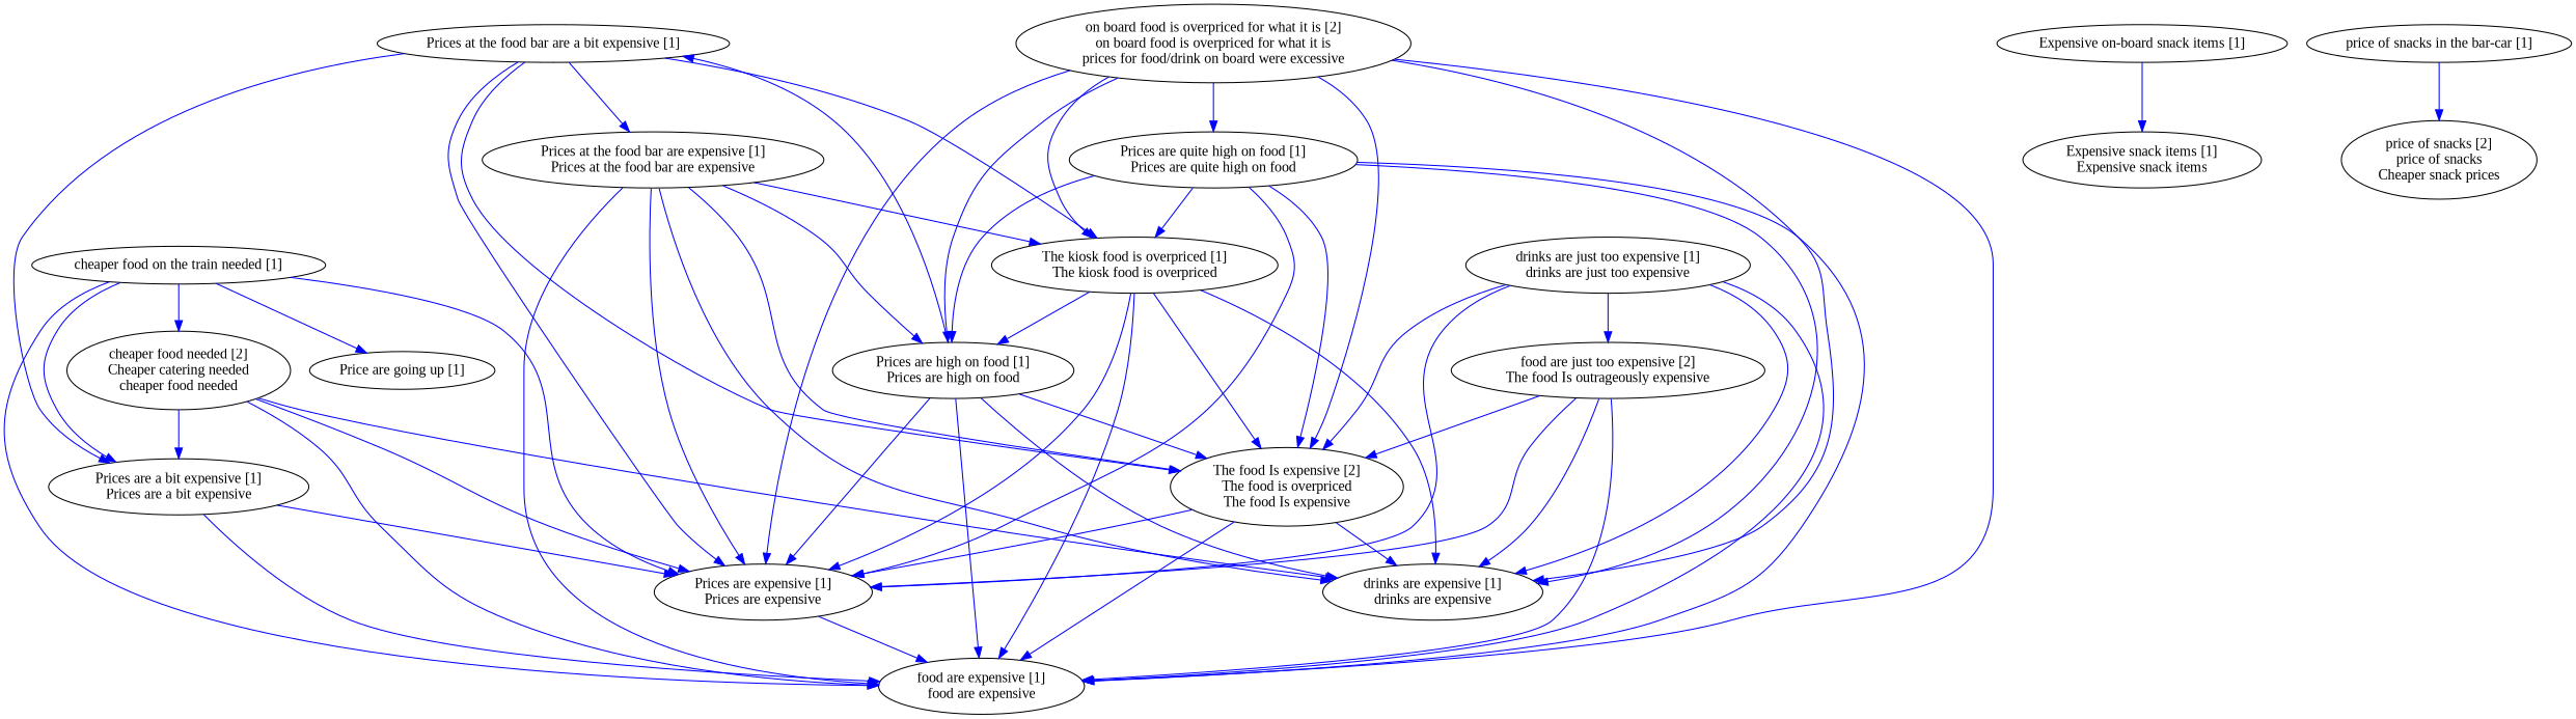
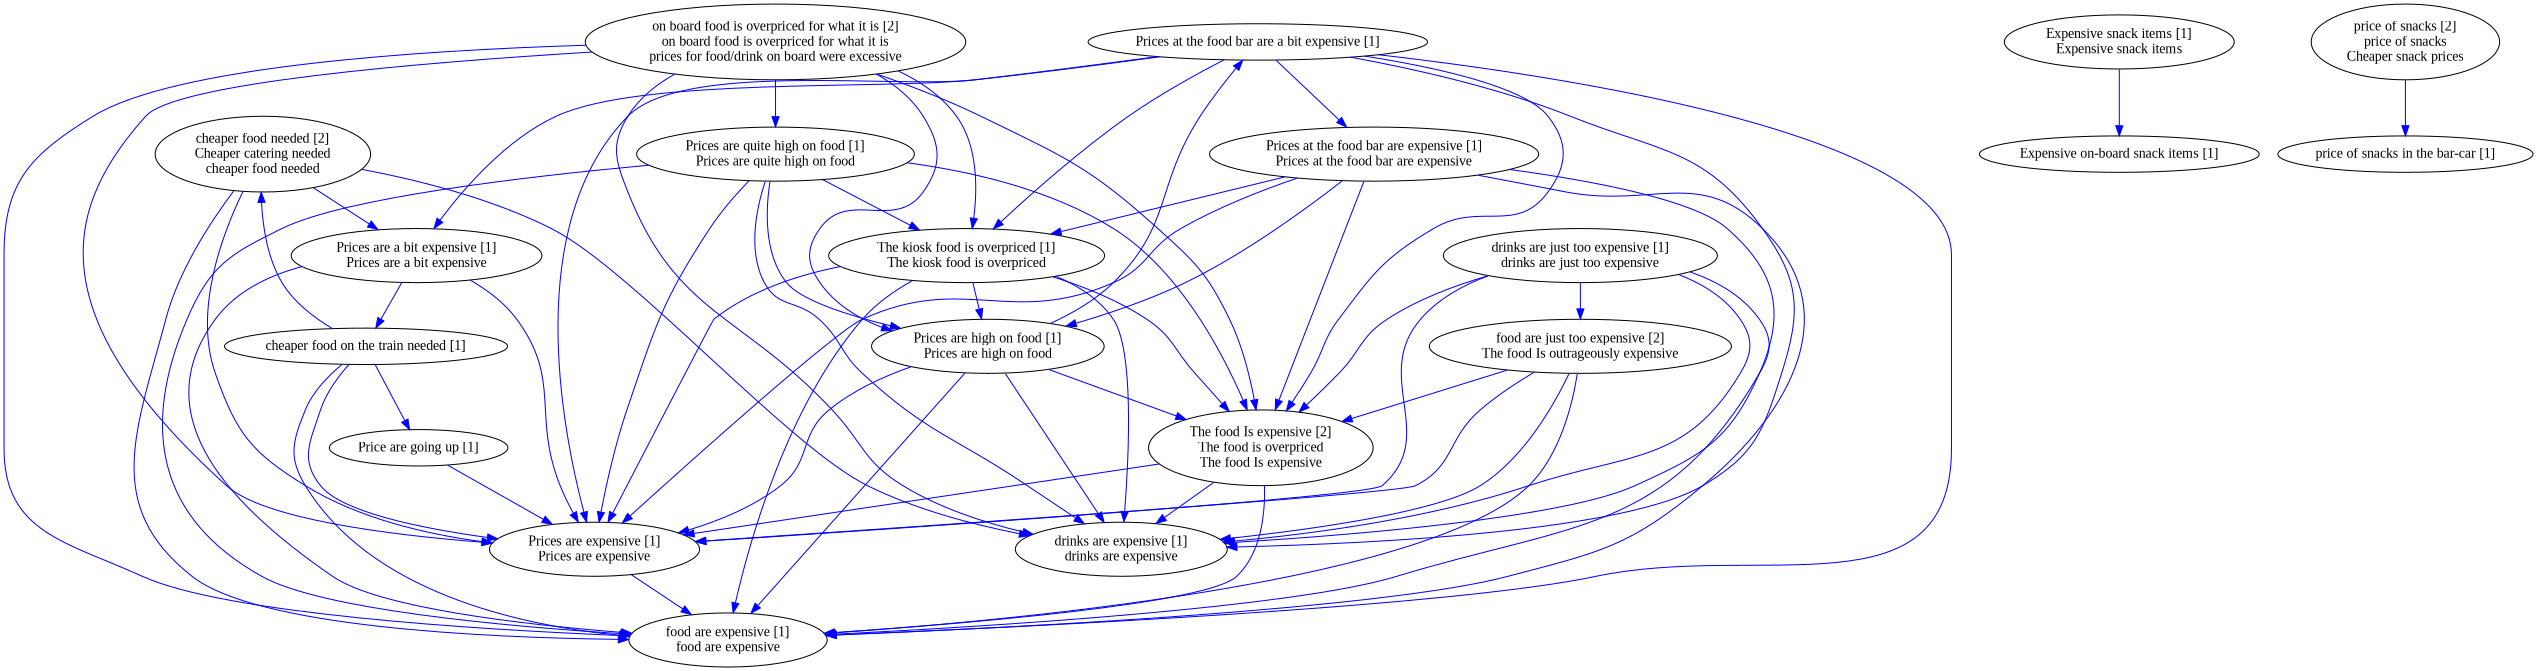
  digraph {
    fontname="Liberation Serif"
    node [fontname="Liberation Serif"]
    edge [color=blue fontname="Liberation Serif"]
    "cheaper food needed [2]\nCheaper catering needed\ncheaper food needed"
    "Prices are expensive [1]\nPrices are expensive"
    "Prices are a bit expensive [1]\nPrices are a bit expensive"
    "drinks are expensive [1]\ndrinks are expensive"
    "food are expensive [1]\nfood are expensive"
    "food are just too expensive [2]\nThe food Is outrageously expensive"
    "The food Is expensive [2]\nThe food is overpriced\nThe food Is expensive"
    "on board food is overpriced for what it is [2]\non board food is overpriced for what it is\nprices for food/drink on board were excessive"
    "Prices are quite high on food [1]\nPrices are quite high on food"
    "Prices are high on food [1]\nPrices are high on food"
    "The kiosk food is overpriced [1]\nThe kiosk food is overpriced"
    "Prices at the food bar are a bit expensive [1]"
    "Expensive on-board snack items [1]"
    "Expensive snack items [1]\nExpensive snack items"
    "Price are going up [1]"
    "Prices at the food bar are expensive [1]\nPrices at the food bar are expensive"
    "cheaper food on the train needed [1]"
    "drinks are just too expensive [1]\ndrinks are just too expensive"
    "price of snacks in the bar-car [1]"
    "price of snacks [2]\nprice of snacks\nCheaper snack prices"
    "cheaper food needed [2]\nCheaper catering needed\ncheaper food needed" -> "Prices are expensive [1]\nPrices are expensive"
    "cheaper food needed [2]\nCheaper catering needed\ncheaper food needed" -> "Prices are a bit expensive [1]\nPrices are a bit expensive"
    "cheaper food needed [2]\nCheaper catering needed\ncheaper food needed" -> "drinks are expensive [1]\ndrinks are expensive"
    "cheaper food needed [2]\nCheaper catering needed\ncheaper food needed" -> "food are expensive [1]\nfood are expensive"
    "Prices are expensive [1]\nPrices are expensive" -> "food are expensive [1]\nfood are expensive"
    "Prices are a bit expensive [1]\nPrices are a bit expensive" -> "Prices are expensive [1]\nPrices are expensive"
    "Prices are a bit expensive [1]\nPrices are a bit expensive" -> "food are expensive [1]\nfood are expensive"
    "food are just too expensive [2]\nThe food Is outrageously expensive" -> "Prices are expensive [1]\nPrices are expensive"
    "food are just too expensive [2]\nThe food Is outrageously expensive" -> "drinks are expensive [1]\ndrinks are expensive"
    "food are just too expensive [2]\nThe food Is outrageously expensive" -> "food are expensive [1]\nfood are expensive"
    "food are just too expensive [2]\nThe food Is outrageously expensive" -> "The food Is expensive [2]\nThe food is overpriced\nThe food Is expensive"
    "The food Is expensive [2]\nThe food is overpriced\nThe food Is expensive" -> "Prices are expensive [1]\nPrices are expensive"
    "The food Is expensive [2]\nThe food is overpriced\nThe food Is expensive" -> "drinks are expensive [1]\ndrinks are expensive"
    "The food Is expensive [2]\nThe food is overpriced\nThe food Is expensive" -> "food are expensive [1]\nfood are expensive"
    "on board food is overpriced for what it is [2]\non board food is overpriced for what it is\nprices for food/drink on board were excessive" -> "Prices are expensive [1]\nPrices are expensive"
    "on board food is overpriced for what it is [2]\non board food is overpriced for what it is\nprices for food/drink on board were excessive" -> "drinks are expensive [1]\ndrinks are expensive"
    "on board food is overpriced for what it is [2]\non board food is overpriced for what it is\nprices for food/drink on board were excessive" -> "food are expensive [1]\nfood are expensive"
    "on board food is overpriced for what it is [2]\non board food is overpriced for what it is\nprices for food/drink on board were excessive" -> "The food Is expensive [2]\nThe food is overpriced\nThe food Is expensive"
    "on board food is overpriced for what it is [2]\non board food is overpriced for what it is\nprices for food/drink on board were excessive" -> "Prices are quite high on food [1]\nPrices are quite high on food"
    "on board food is overpriced for what it is [2]\non board food is overpriced for what it is\nprices for food/drink on board were excessive" -> "Prices are high on food [1]\nPrices are high on food"
    "on board food is overpriced for what it is [2]\non board food is overpriced for what it is\nprices for food/drink on board were excessive" -> "The kiosk food is overpriced [1]\nThe kiosk food is overpriced"
    "Prices are quite high on food [1]\nPrices are quite high on food" -> "Prices are expensive [1]\nPrices are expensive"
    "Prices are quite high on food [1]\nPrices are quite high on food" -> "drinks are expensive [1]\ndrinks are expensive"
    "Prices are quite high on food [1]\nPrices are quite high on food" -> "food are expensive [1]\nfood are expensive"
    "Prices are quite high on food [1]\nPrices are quite high on food" -> "The food Is expensive [2]\nThe food is overpriced\nThe food Is expensive"
    "Prices are quite high on food [1]\nPrices are quite high on food" -> "Prices are high on food [1]\nPrices are high on food"
    "Prices are quite high on food [1]\nPrices are quite high on food" -> "The kiosk food is overpriced [1]\nThe kiosk food is overpriced"
    "Prices are high on food [1]\nPrices are high on food" -> "Prices are expensive [1]\nPrices are expensive"
    "Prices are high on food [1]\nPrices are high on food" -> "drinks are expensive [1]\ndrinks are expensive"
    "Prices are high on food [1]\nPrices are high on food" -> "food are expensive [1]\nfood are expensive"
    "Prices are high on food [1]\nPrices are high on food" -> "The food Is expensive [2]\nThe food is overpriced\nThe food Is expensive"
    "Prices are high on food [1]\nPrices are high on food" -> "Prices at the food bar are a bit expensive [1]"
    "The kiosk food is overpriced [1]\nThe kiosk food is overpriced" -> "Prices are expensive [1]\nPrices are expensive"
    "The kiosk food is overpriced [1]\nThe kiosk food is overpriced" -> "drinks are expensive [1]\ndrinks are expensive"
    "The kiosk food is overpriced [1]\nThe kiosk food is overpriced" -> "food are expensive [1]\nfood are expensive"
    "The kiosk food is overpriced [1]\nThe kiosk food is overpriced" -> "The food Is expensive [2]\nThe food is overpriced\nThe food Is expensive"
    "The kiosk food is overpriced [1]\nThe kiosk food is overpriced" -> "Prices are high on food [1]\nPrices are high on food"
    "Prices at the food bar are a bit expensive [1]" -> "Prices are expensive [1]\nPrices are expensive"
    "Prices at the food bar are a bit expensive [1]" -> "Prices are a bit expensive [1]\nPrices are a bit expensive"
+   "Prices at the food bar are a bit expensive [1]" -> "drinks are expensive [1]\ndrinks are expensive"
+   "Prices at the food bar are a bit expensive [1]" -> "food are expensive [1]\nfood are expensive"
    "Prices at the food bar are a bit expensive [1]" -> "The food Is expensive [2]\nThe food is overpriced\nThe food Is expensive"
    "Prices at the food bar are a bit expensive [1]" -> "The kiosk food is overpriced [1]\nThe kiosk food is overpriced"
    "Prices at the food bar are a bit expensive [1]" -> "Prices at the food bar are expensive [1]\nPrices at the food bar are expensive"
-   "Expensive on-board snack items [1]" -> "Expensive snack items [1]\nExpensive snack items"
+   "Expensive snack items [1]\nExpensive snack items" -> "Expensive on-board snack items [1]"
+   "Price are going up [1]" -> "Prices are expensive [1]\nPrices are expensive"
    "Prices at the food bar are expensive [1]\nPrices at the food bar are expensive" -> "Prices are expensive [1]\nPrices are expensive"
    "Prices at the food bar are expensive [1]\nPrices at the food bar are expensive" -> "drinks are expensive [1]\ndrinks are expensive"
    "Prices at the food bar are expensive [1]\nPrices at the food bar are expensive" -> "food are expensive [1]\nfood are expensive"
    "Prices at the food bar are expensive [1]\nPrices at the food bar are expensive" -> "The food Is expensive [2]\nThe food is overpriced\nThe food Is expensive"
    "Prices at the food bar are expensive [1]\nPrices at the food bar are expensive" -> "Prices are high on food [1]\nPrices are high on food"
    "Prices at the food bar are expensive [1]\nPrices at the food bar are expensive" -> "The kiosk food is overpriced [1]\nThe kiosk food is overpriced"
    "cheaper food on the train needed [1]" -> "cheaper food needed [2]\nCheaper catering needed\ncheaper food needed"
    "cheaper food on the train needed [1]" -> "Prices are expensive [1]\nPrices are expensive"
-   "cheaper food on the train needed [1]" -> "Prices are a bit expensive [1]\nPrices are a bit expensive"
+   "Prices are a bit expensive [1]\nPrices are a bit expensive" -> "cheaper food on the train needed [1]"
    "cheaper food on the train needed [1]" -> "food are expensive [1]\nfood are expensive"
    "cheaper food on the train needed [1]" -> "Price are going up [1]"
    "drinks are just too expensive [1]\ndrinks are just too expensive" -> "Prices are expensive [1]\nPrices are expensive"
    "drinks are just too expensive [1]\ndrinks are just too expensive" -> "drinks are expensive [1]\ndrinks are expensive"
    "drinks are just too expensive [1]\ndrinks are just too expensive" -> "food are expensive [1]\nfood are expensive"
    "drinks are just too expensive [1]\ndrinks are just too expensive" -> "food are just too expensive [2]\nThe food Is outrageously expensive"
    "drinks are just too expensive [1]\ndrinks are just too expensive" -> "The food Is expensive [2]\nThe food is overpriced\nThe food Is expensive"
-   "price of snacks in the bar-car [1]" -> "price of snacks [2]\nprice of snacks\nCheaper snack prices"
+   "price of snacks [2]\nprice of snacks\nCheaper snack prices" -> "price of snacks in the bar-car [1]"
  }
